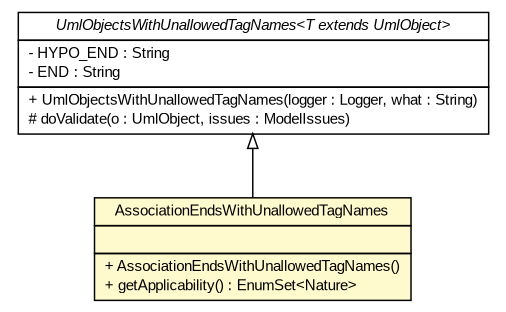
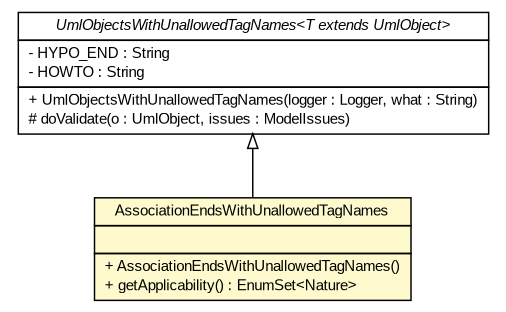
  digraph {
    nodesep=0.25
    ranksep=0.5
    node [fontcolor=black fontname=arial fontsize=10.0 shape=plaintext]
    n1 [label=<<table title="org.tanjakostic.jcleancim.validation.AssociationValidator.AssociationEndsWithUnallowedTagNames" border="0" cellborder="1" cellspacing="0" cellpadding="2" port="p" bgcolor="lemonChiffon" href="./AssociationValidator.AssociationEndsWithUnallowedTagNames.html"> 		<tr><td><table border="0" cellspacing="0" cellpadding="1"> <tr><td align="center" balign="center"> AssociationEndsWithUnallowedTagNames </td></tr> 		</table></td></tr> 		<tr><td><table border="0" cellspacing="0" cellpadding="1"> <tr><td align="left" balign="left">  </td></tr> 		</table></td></tr> 		<tr><td><table border="0" cellspacing="0" cellpadding="1"> <tr><td align="left" balign="left"> + AssociationEndsWithUnallowedTagNames() </td></tr> <tr><td align="left" balign="left"> + getApplicability() : EnumSet&lt;Nature&gt; </td></tr> 		</table></td></tr> 		</table>>]
-   n2 [label=<<table title="org.tanjakostic.jcleancim.validation.AbstractRule.UmlObjectsWithUnallowedTagNames" border="0" cellborder="1" cellspacing="0" cellpadding="2" port="p" href="./AbstractRule.UmlObjectsWithUnallowedTagNames.html"> 		<tr><td><table border="0" cellspacing="0" cellpadding="1"> <tr><td align="center" balign="center"><font face="Arial Italic"> UmlObjectsWithUnallowedTagNames&lt;T extends UmlObject&gt; </font></td></tr> 		</table></td></tr> 		<tr><td><table border="0" cellspacing="0" cellpadding="1"> <tr><td align="left" balign="left"> - HYPO_END : String </td></tr> <tr><td align="left" balign="left"> - END : String </td></tr> 		</table></td></tr> 		<tr><td><table border="0" cellspacing="0" cellpadding="1"> <tr><td align="left" balign="left"> + UmlObjectsWithUnallowedTagNames(logger : Logger, what : String) </td></tr> <tr><td align="left" balign="left"> # doValidate(o : UmlObject, issues : ModelIssues) </td></tr> 		</table></td></tr> 		</table>>]
+   n2 [label=<<table title="org.tanjakostic.jcleancim.validation.AbstractRule.UmlObjectsWithUnallowedTagNames" border="0" cellborder="1" cellspacing="0" cellpadding="2" port="p" href="./AbstractRule.UmlObjectsWithUnallowedTagNames.html"> 		<tr><td><table border="0" cellspacing="0" cellpadding="1"> <tr><td align="center" balign="center"><font face="Arial Italic"> UmlObjectsWithUnallowedTagNames&lt;T extends UmlObject&gt; </font></td></tr> 		</table></td></tr> 		<tr><td><table border="0" cellspacing="0" cellpadding="1"> <tr><td align="left" balign="left"> - HYPO_END : String </td></tr> <tr><td align="left" balign="left"> - HOWTO : String </td></tr> 		</table></td></tr> 		<tr><td><table border="0" cellspacing="0" cellpadding="1"> <tr><td align="left" balign="left"> + UmlObjectsWithUnallowedTagNames(logger : Logger, what : String) </td></tr> <tr><td align="left" balign="left"> # doValidate(o : UmlObject, issues : ModelIssues) </td></tr> 		</table></td></tr> 		</table>>]
    n2 -> n1 [arrowtail=empty dir=back fontname=arial fontsize=10 headport=p labelfontname=arial labelfontsize=10 tailport=p]
  }
